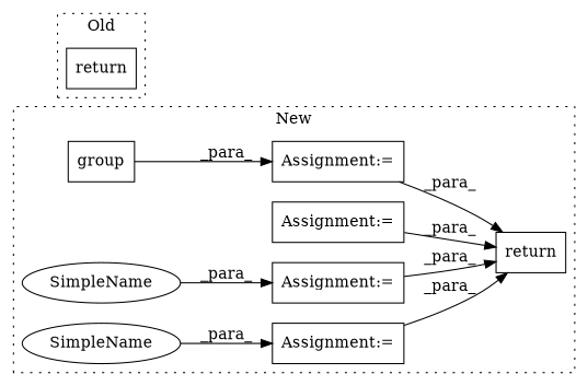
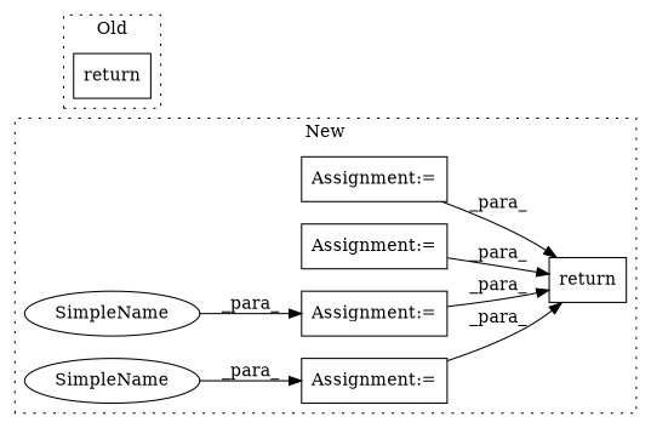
  digraph {
    rankdir=LR
    node [a=7 l=1 shape=box]
-   n1 [a=32 l="6,1" label=group s="2547,2554"]
    n2 [a=41 l=12 label=return s=2629]
    n3 [label="Assignment:=" s=2535]
    n4 [label="Assignment:=" s=2593]
    n5 [label="Assignment:=" s=2285]
    n6 [label="Assignment:=" s=2263]
    n7 [a=42 l=4 label=SimpleName s=2264 shape=ellipse]
    n8 [a=42 l=4 label=SimpleName s=2286 shape=ellipse]
    n9 [a=41 l=7 label=return s=2442]
    subgraph cluster_1 {
      label=New
      style=dotted
-     n1
      n2
      n3
      n4
      n5
      n6
      n7
      n8
    }
    subgraph cluster_2 {
      label=Old
      style=dotted
      n9
    }
-   n1 -> n3 [label=_para_]
    n3 -> n2 [label=_para_]
    n4 -> n2 [label=_para_]
    n5 -> n2 [label=_para_]
    n6 -> n2 [label=_para_]
    n7 -> n6 [label=_para_]
    n8 -> n5 [label=_para_]
  }
